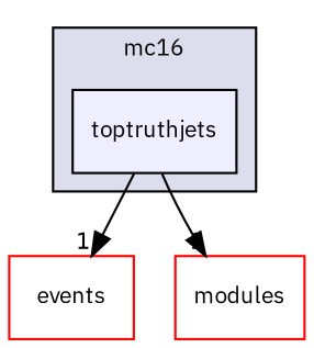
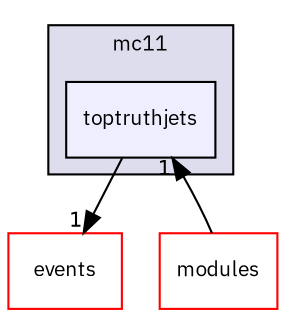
  digraph {
    compound=true
    fontname="IBM Plex Sans"
    node [fillcolor=white fontname="IBM Plex Sans" fontsize=10 shape=box style=filled color=red]
    edge [fontname="IBM Plex Sans" headlabel=1 labeldistance=1.5 labelfontname=Helvetica labelfontsize=10]
    n1 [fillcolor="#eeeeff" label=toptruthjets pencolor=black color=""]
    n2 [label=events]
    n3 [label=modules]
    subgraph cluster_1 {
      bgcolor="#ddddee"
      fontsize=10
-     label=mc16
+     label=mc11
      pencolor=black
      n1
    }
    n1 -> n2
-   n1 -> n3
+   n3 -> n1
  }
